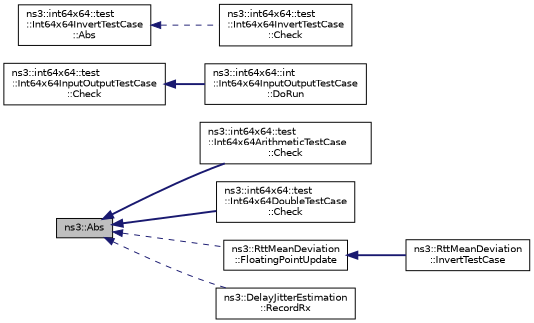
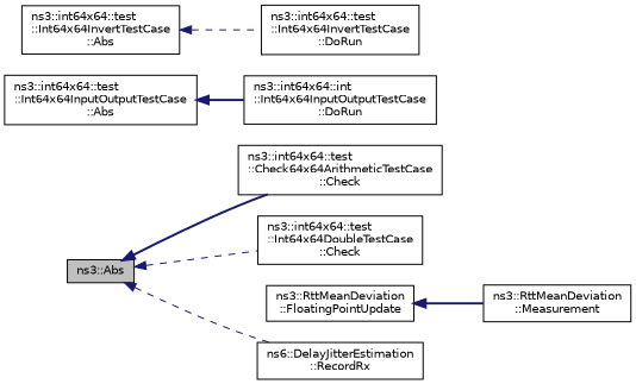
  digraph {
    rankdir=LR
    node [color=black fillcolor=white fontname=Helvetica fontsize=10 shape=record style=filled]
    edge [color=midnightblue dir=back fontname=Helvetica fontsize=10 labelfontname=Helvetica labelfontsize=10 style=dashed]
    n1 [fillcolor=grey75 fontcolor=black height=0.2 label="ns3::Abs" width=0.4]
-   n2 [height=0.2 label="ns3::int64x64::test\l::Int64x64ArithmeticTestCase\l::Check" width=0.4]
+   n2 [height=0.2 label="ns3::int64x64::test\l::Check64x64ArithmeticTestCase\l::Check" width=0.4]
    n3 [height=0.2 label="ns3::int64x64::test\l::Int64x64DoubleTestCase\l::Check" width=0.4]
    n4 [height=0.2 label="ns3::RttMeanDeviation\l::FloatingPointUpdate" width=0.4]
-   n5 [height=0.2 label="ns3::DelayJitterEstimation\l::RecordRx" width=0.4]
-   n6 [height=0.2 label="ns3::int64x64::test\l::Int64x64InputOutputTestCase\l::Check" width=0.4]
+   n5 [height=0.2 label="ns6::DelayJitterEstimation\l::RecordRx" width=0.4]
+   n6 [height=0.2 label="ns3::int64x64::test\l::Int64x64InputOutputTestCase\l::Abs" width=0.4]
    n7 [height=0.2 label="ns3::int64x64::int\l::Int64x64InputOutputTestCase\l::DoRun" width=0.4]
-   n8 [height=0.2 label="ns3::RttMeanDeviation\l::InvertTestCase" width=0.4]
+   n8 [height=0.2 label="ns3::RttMeanDeviation\l::Measurement" width=0.4]
    n9 [height=0.2 label="ns3::int64x64::test\l::Int64x64InvertTestCase\l::Abs" width=0.4]
-   n10 [height=0.2 label="ns3::int64x64::test\l::Int64x64InvertTestCase\l::Check" width=0.4]
+   n10 [height=0.2 label="ns3::int64x64::test\l::Int64x64InvertTestCase\l::DoRun" width=0.4]
    n1 -> n2 [style=bold]
-   n1 -> n3 [style=bold]
-   n1 -> n4
+   n1 -> n3
    n1 -> n5
    n4 -> n8 [style=bold]
    n6 -> n7 [style=bold]
    n9 -> n10
  }
